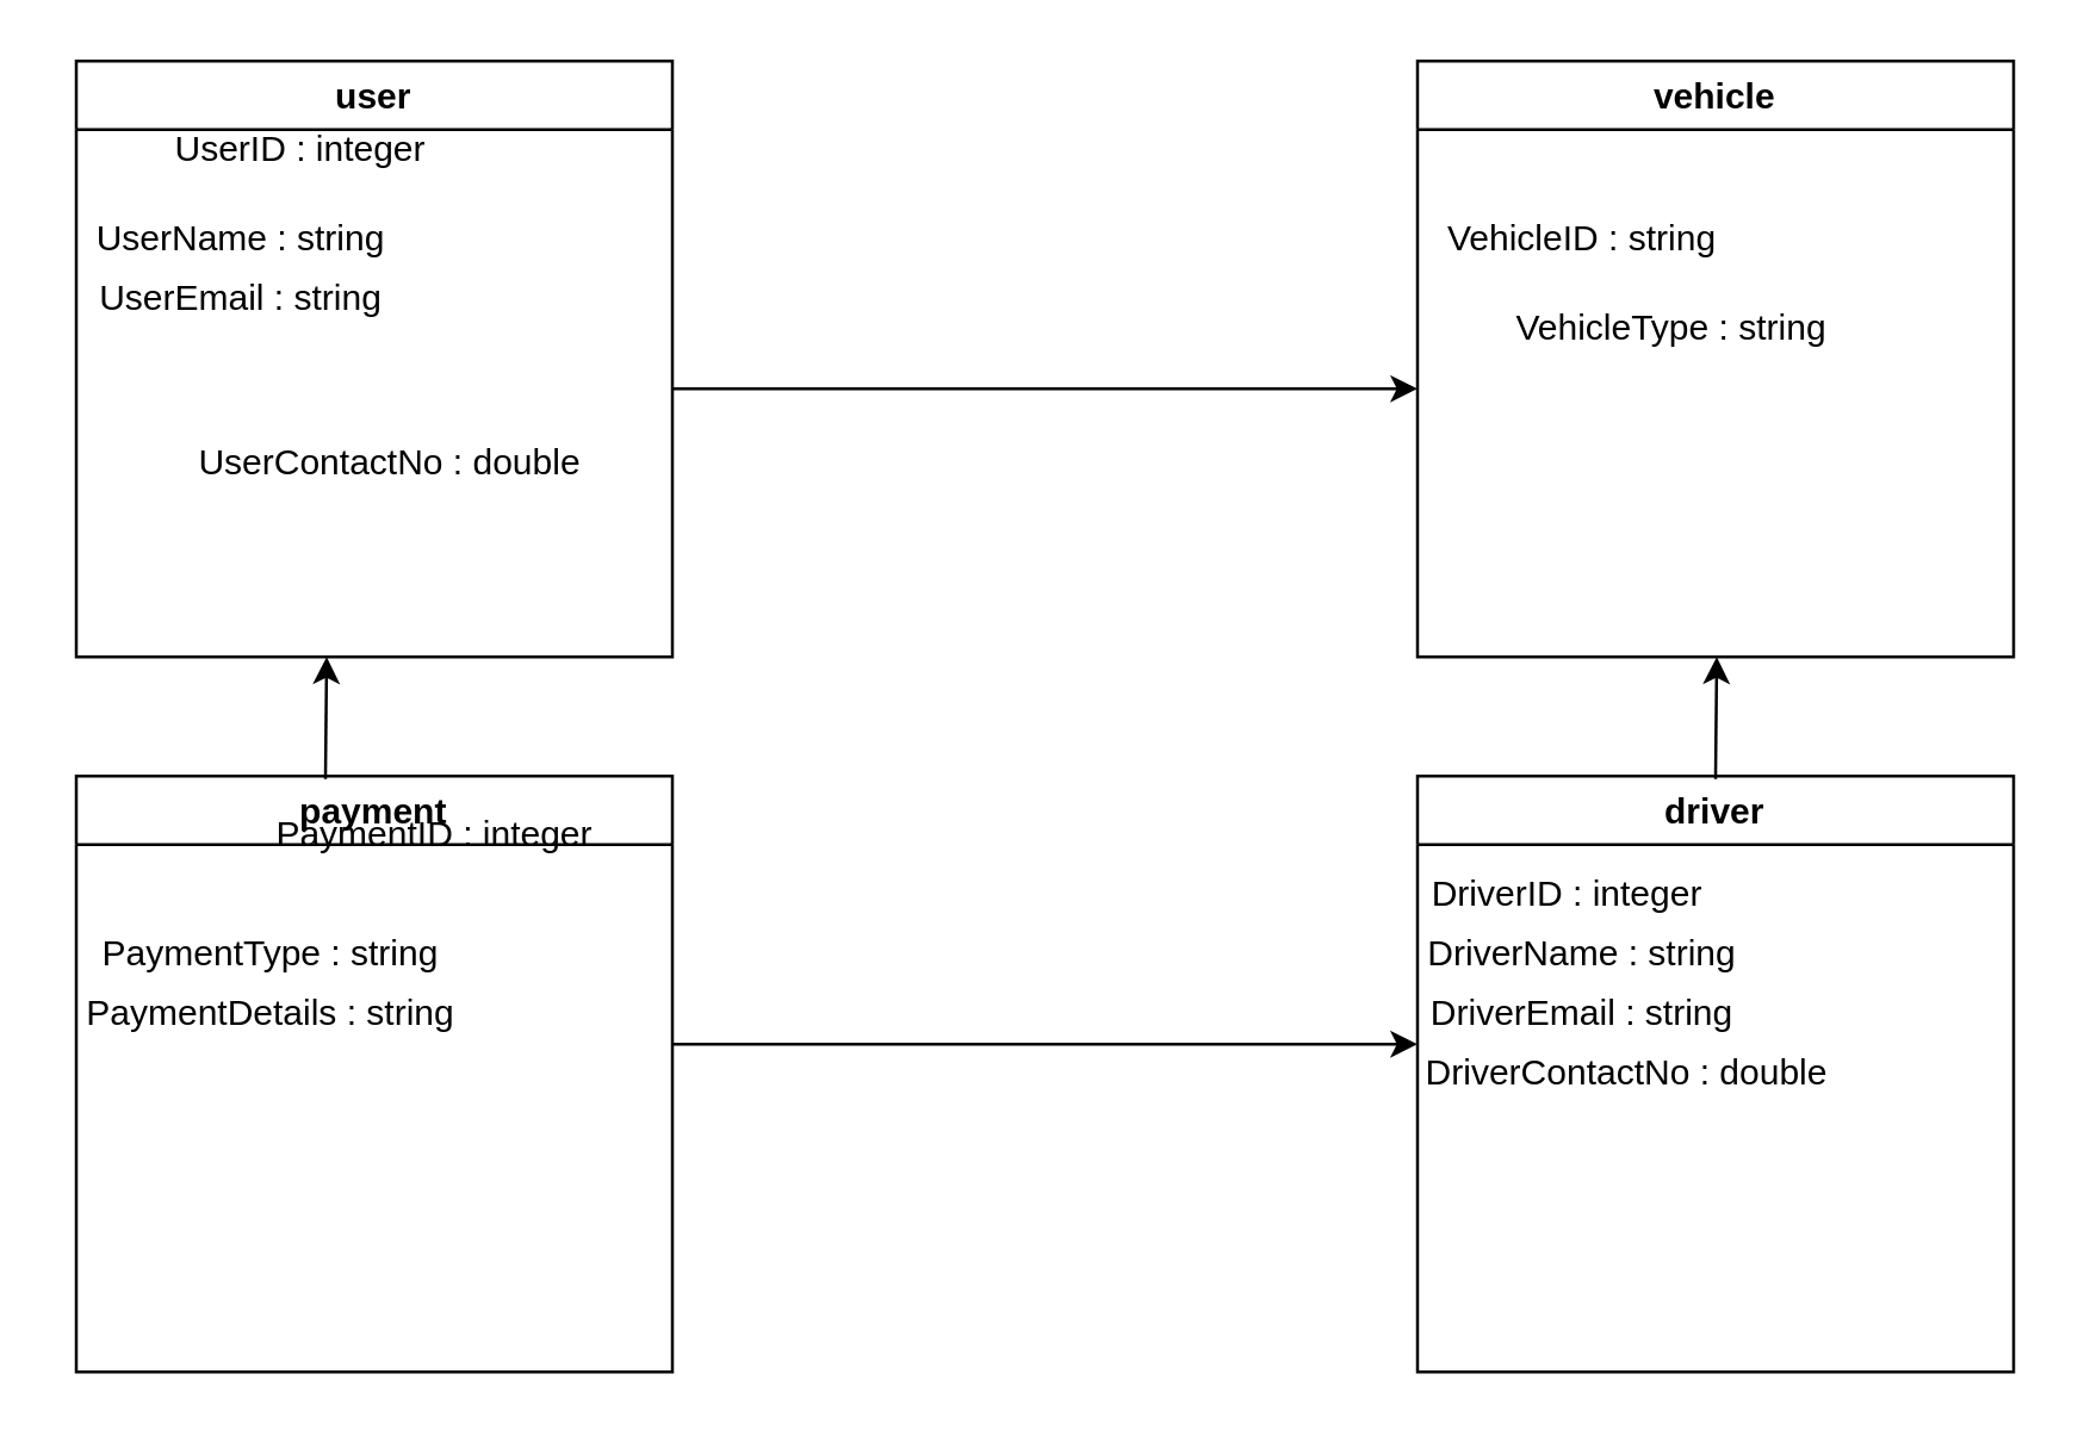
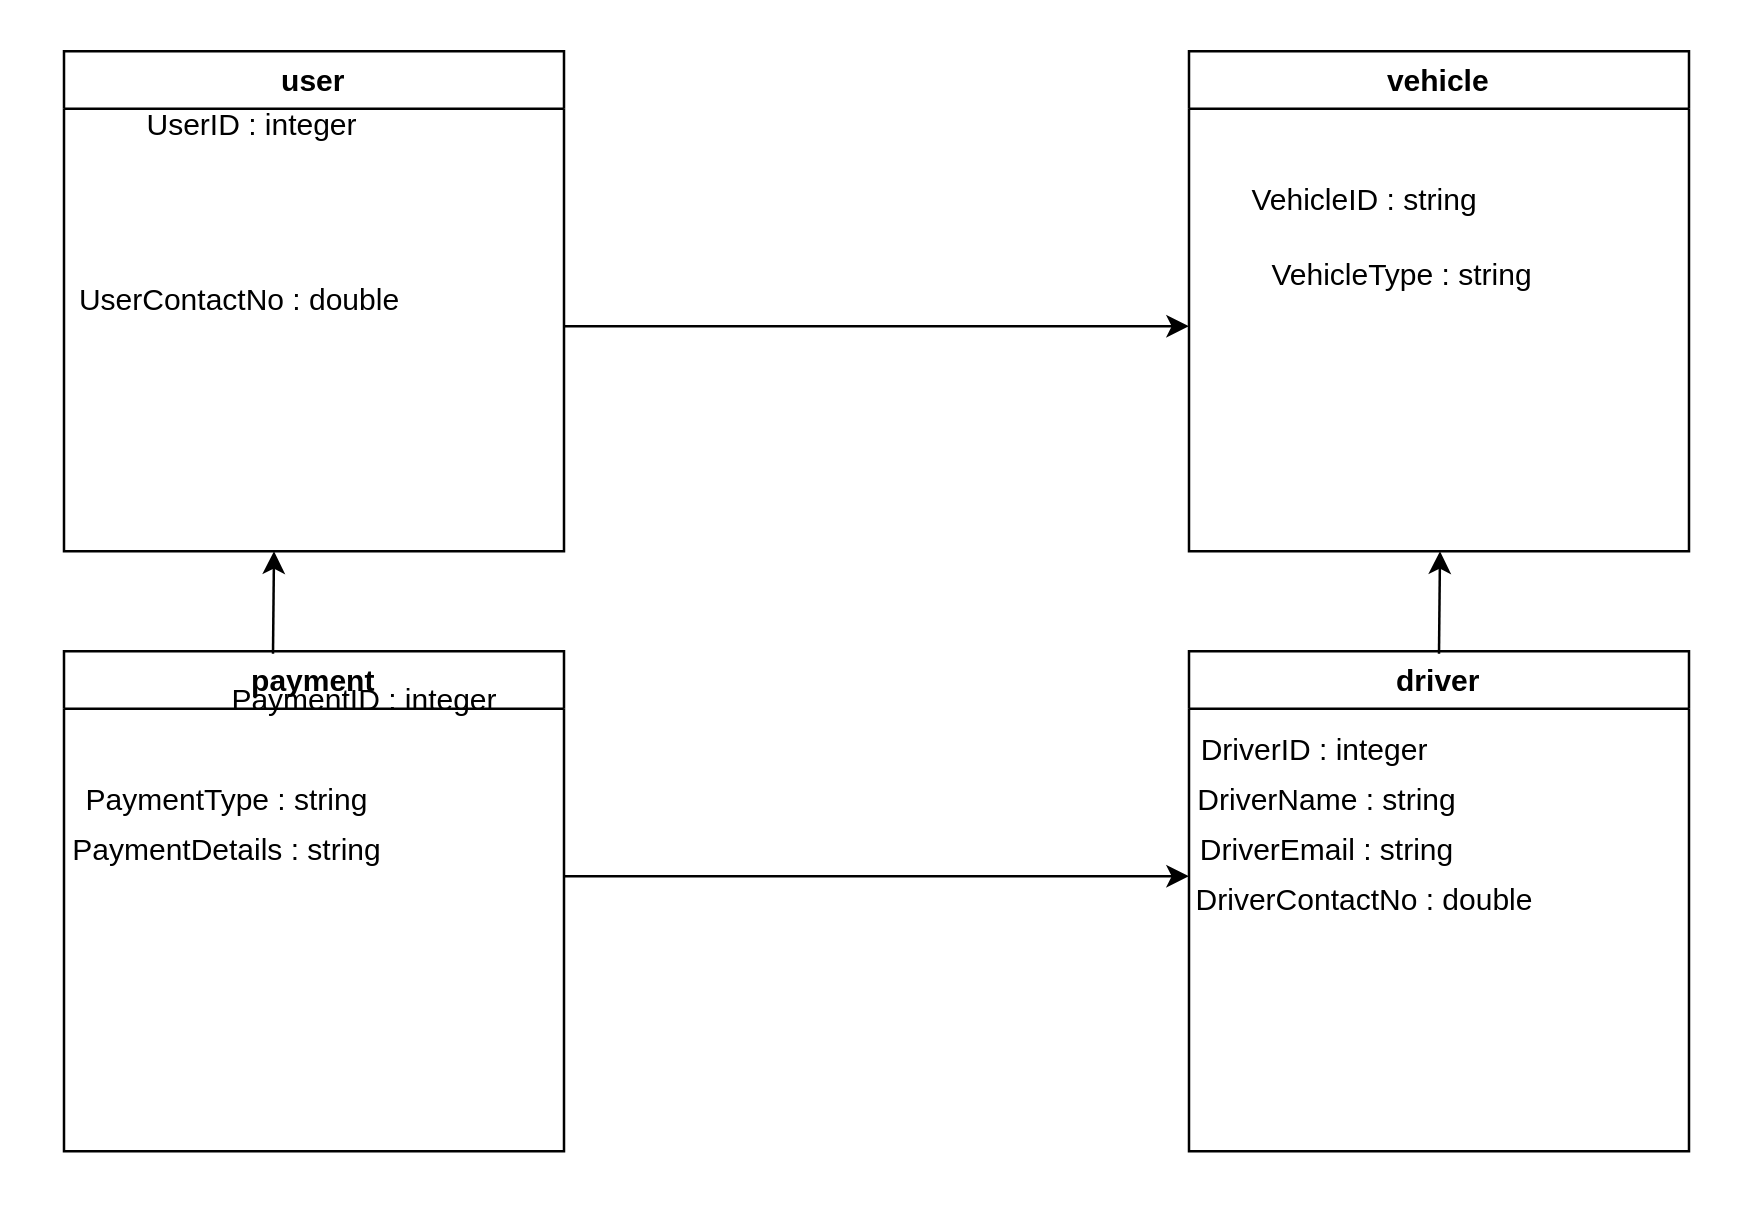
  <mxCell id="0" />
  <mxCell id="1" parent="0" />
  <mxCell id="2" value="user" style="swimlane;" vertex="1" parent="1"><mxGeometry x="25" y="20" width="200" height="200" as="geometry" /></mxCell>
  <mxCell id="3" value="UserID : integer" style="text;html=1;align=center;verticalAlign=middle;resizable=0;points=[];autosize=1;strokeColor=none;fillColor=none;" vertex="1" parent="2"><mxGeometry x="25" y="20" width="100" height="20" as="geometry" /></mxCell>
- <mxCell id="4" value="UserName : string" style="text;html=1;align=center;verticalAlign=middle;resizable=0;points=[];autosize=1;strokeColor=none;fillColor=none;" vertex="1" parent="2"><mxGeometry y="50" width="110" height="20" as="geometry" /></mxCell>
- <mxCell id="5" value="UserEmail : string" style="text;html=1;align=center;verticalAlign=middle;resizable=0;points=[];autosize=1;strokeColor=none;fillColor=none;" vertex="1" parent="2"><mxGeometry y="70" width="110" height="20" as="geometry" /></mxCell>
- <mxCell id="6" value="UserContactNo : double" style="text;html=1;align=center;verticalAlign=middle;resizable=0;points=[];autosize=1;strokeColor=none;fillColor=none;" vertex="1" parent="2"><mxGeometry x="35" y="125" width="140" height="20" as="geometry" /></mxCell>
+ <mxCell id="6" value="UserContactNo : double" style="text;html=1;align=center;verticalAlign=middle;resizable=0;points=[];autosize=1;strokeColor=none;fillColor=none;" vertex="1" parent="2"><mxGeometry y="90" width="140" height="20" as="geometry" /></mxCell>
  <mxCell id="7" value="vehicle" style="swimlane;" vertex="1" parent="1"><mxGeometry x="475" y="20" width="200" height="200" as="geometry" /></mxCell>
  <mxCell id="8" value="VehicleType : string" style="text;html=1;align=center;verticalAlign=middle;resizable=0;points=[];autosize=1;strokeColor=none;fillColor=none;" vertex="1" parent="7"><mxGeometry x="25" y="80" width="120" height="20" as="geometry" /></mxCell>
- <mxCell id="9" value="VehicleID : string" style="text;html=1;align=center;verticalAlign=middle;resizable=0;points=[];autosize=1;strokeColor=none;fillColor=none;" vertex="1" parent="7"><mxGeometry y="50" width="110" height="20" as="geometry" /></mxCell>
+ <mxCell id="9" value="VehicleID : string" style="text;html=1;align=center;verticalAlign=middle;resizable=0;points=[];autosize=1;strokeColor=none;fillColor=none;" vertex="1" parent="7"><mxGeometry x="15" y="50" width="110" height="20" as="geometry" /></mxCell>
  <mxCell id="10" value="payment" style="swimlane;" vertex="1" parent="1"><mxGeometry x="25" y="260" width="200" height="200" as="geometry" /></mxCell>
  <mxCell id="11" value="PaymentID : integer" style="text;html=1;align=center;verticalAlign=middle;resizable=0;points=[];autosize=1;strokeColor=none;fillColor=none;" vertex="1" parent="10"><mxGeometry x="60" y="10" width="120" height="20" as="geometry" /></mxCell>
  <mxCell id="12" value="PaymentType : string" style="text;html=1;align=center;verticalAlign=middle;resizable=0;points=[];autosize=1;strokeColor=none;fillColor=none;" vertex="1" parent="10"><mxGeometry y="50" width="130" height="20" as="geometry" /></mxCell>
  <mxCell id="13" value="PaymentDetails : string" style="text;html=1;align=center;verticalAlign=middle;resizable=0;points=[];autosize=1;strokeColor=none;fillColor=none;" vertex="1" parent="10"><mxGeometry x="-5" y="70" width="140" height="20" as="geometry" /></mxCell>
  <mxCell id="14" value="driver" style="swimlane;" vertex="1" parent="1"><mxGeometry x="475" y="260" width="200" height="200" as="geometry" /></mxCell>
  <mxCell id="15" value="DriverID : integer" style="text;html=1;align=center;verticalAlign=middle;resizable=0;points=[];autosize=1;strokeColor=none;fillColor=none;" vertex="1" parent="14"><mxGeometry x="-5" y="30" width="110" height="20" as="geometry" /></mxCell>
  <mxCell id="16" value="DriverName : string" style="text;html=1;align=center;verticalAlign=middle;resizable=0;points=[];autosize=1;strokeColor=none;fillColor=none;" vertex="1" parent="14"><mxGeometry x="-5" y="50" width="120" height="20" as="geometry" /></mxCell>
  <mxCell id="17" value="DriverEmail : string" style="text;html=1;align=center;verticalAlign=middle;resizable=0;points=[];autosize=1;strokeColor=none;fillColor=none;" vertex="1" parent="14"><mxGeometry x="-5" y="70" width="120" height="20" as="geometry" /></mxCell>
  <mxCell id="18" value="DriverContactNo : double" style="text;html=1;align=center;verticalAlign=middle;resizable=0;points=[];autosize=1;strokeColor=none;fillColor=none;" vertex="1" parent="14"><mxGeometry x="-5" y="90" width="150" height="20" as="geometry" /></mxCell>
  <mxCell id="19" value="" style="endArrow=classic;html=1;rounded=0;" edge="1" parent="1"><mxGeometry width="50" height="50" relative="1" as="geometry"><mxPoint x="225" y="130" as="sourcePoint" /><mxPoint x="475" y="130" as="targetPoint" /></mxGeometry></mxCell>
  <mxCell id="20" value="" style="endArrow=classic;html=1;rounded=0;" edge="1" parent="1"><mxGeometry width="50" height="50" relative="1" as="geometry"><mxPoint x="225" y="350" as="sourcePoint" /><mxPoint x="475" y="350" as="targetPoint" /></mxGeometry></mxCell>
  <mxCell id="21" value="" style="endArrow=classic;html=1;rounded=0;exitX=0.418;exitY=0.005;exitDx=0;exitDy=0;exitPerimeter=0;" edge="1" parent="1" source="10"><mxGeometry width="50" height="50" relative="1" as="geometry"><mxPoint x="109" y="250" as="sourcePoint" /><mxPoint x="109" y="220" as="targetPoint" /></mxGeometry></mxCell>
  <mxCell id="22" value="" style="endArrow=classic;html=1;rounded=0;exitX=0.418;exitY=0.005;exitDx=0;exitDy=0;exitPerimeter=0;" edge="1" parent="1"><mxGeometry width="50" height="50" relative="1" as="geometry"><mxPoint x="575" y="261" as="sourcePoint" /><mxPoint x="575.4" y="220" as="targetPoint" /></mxGeometry></mxCell>
